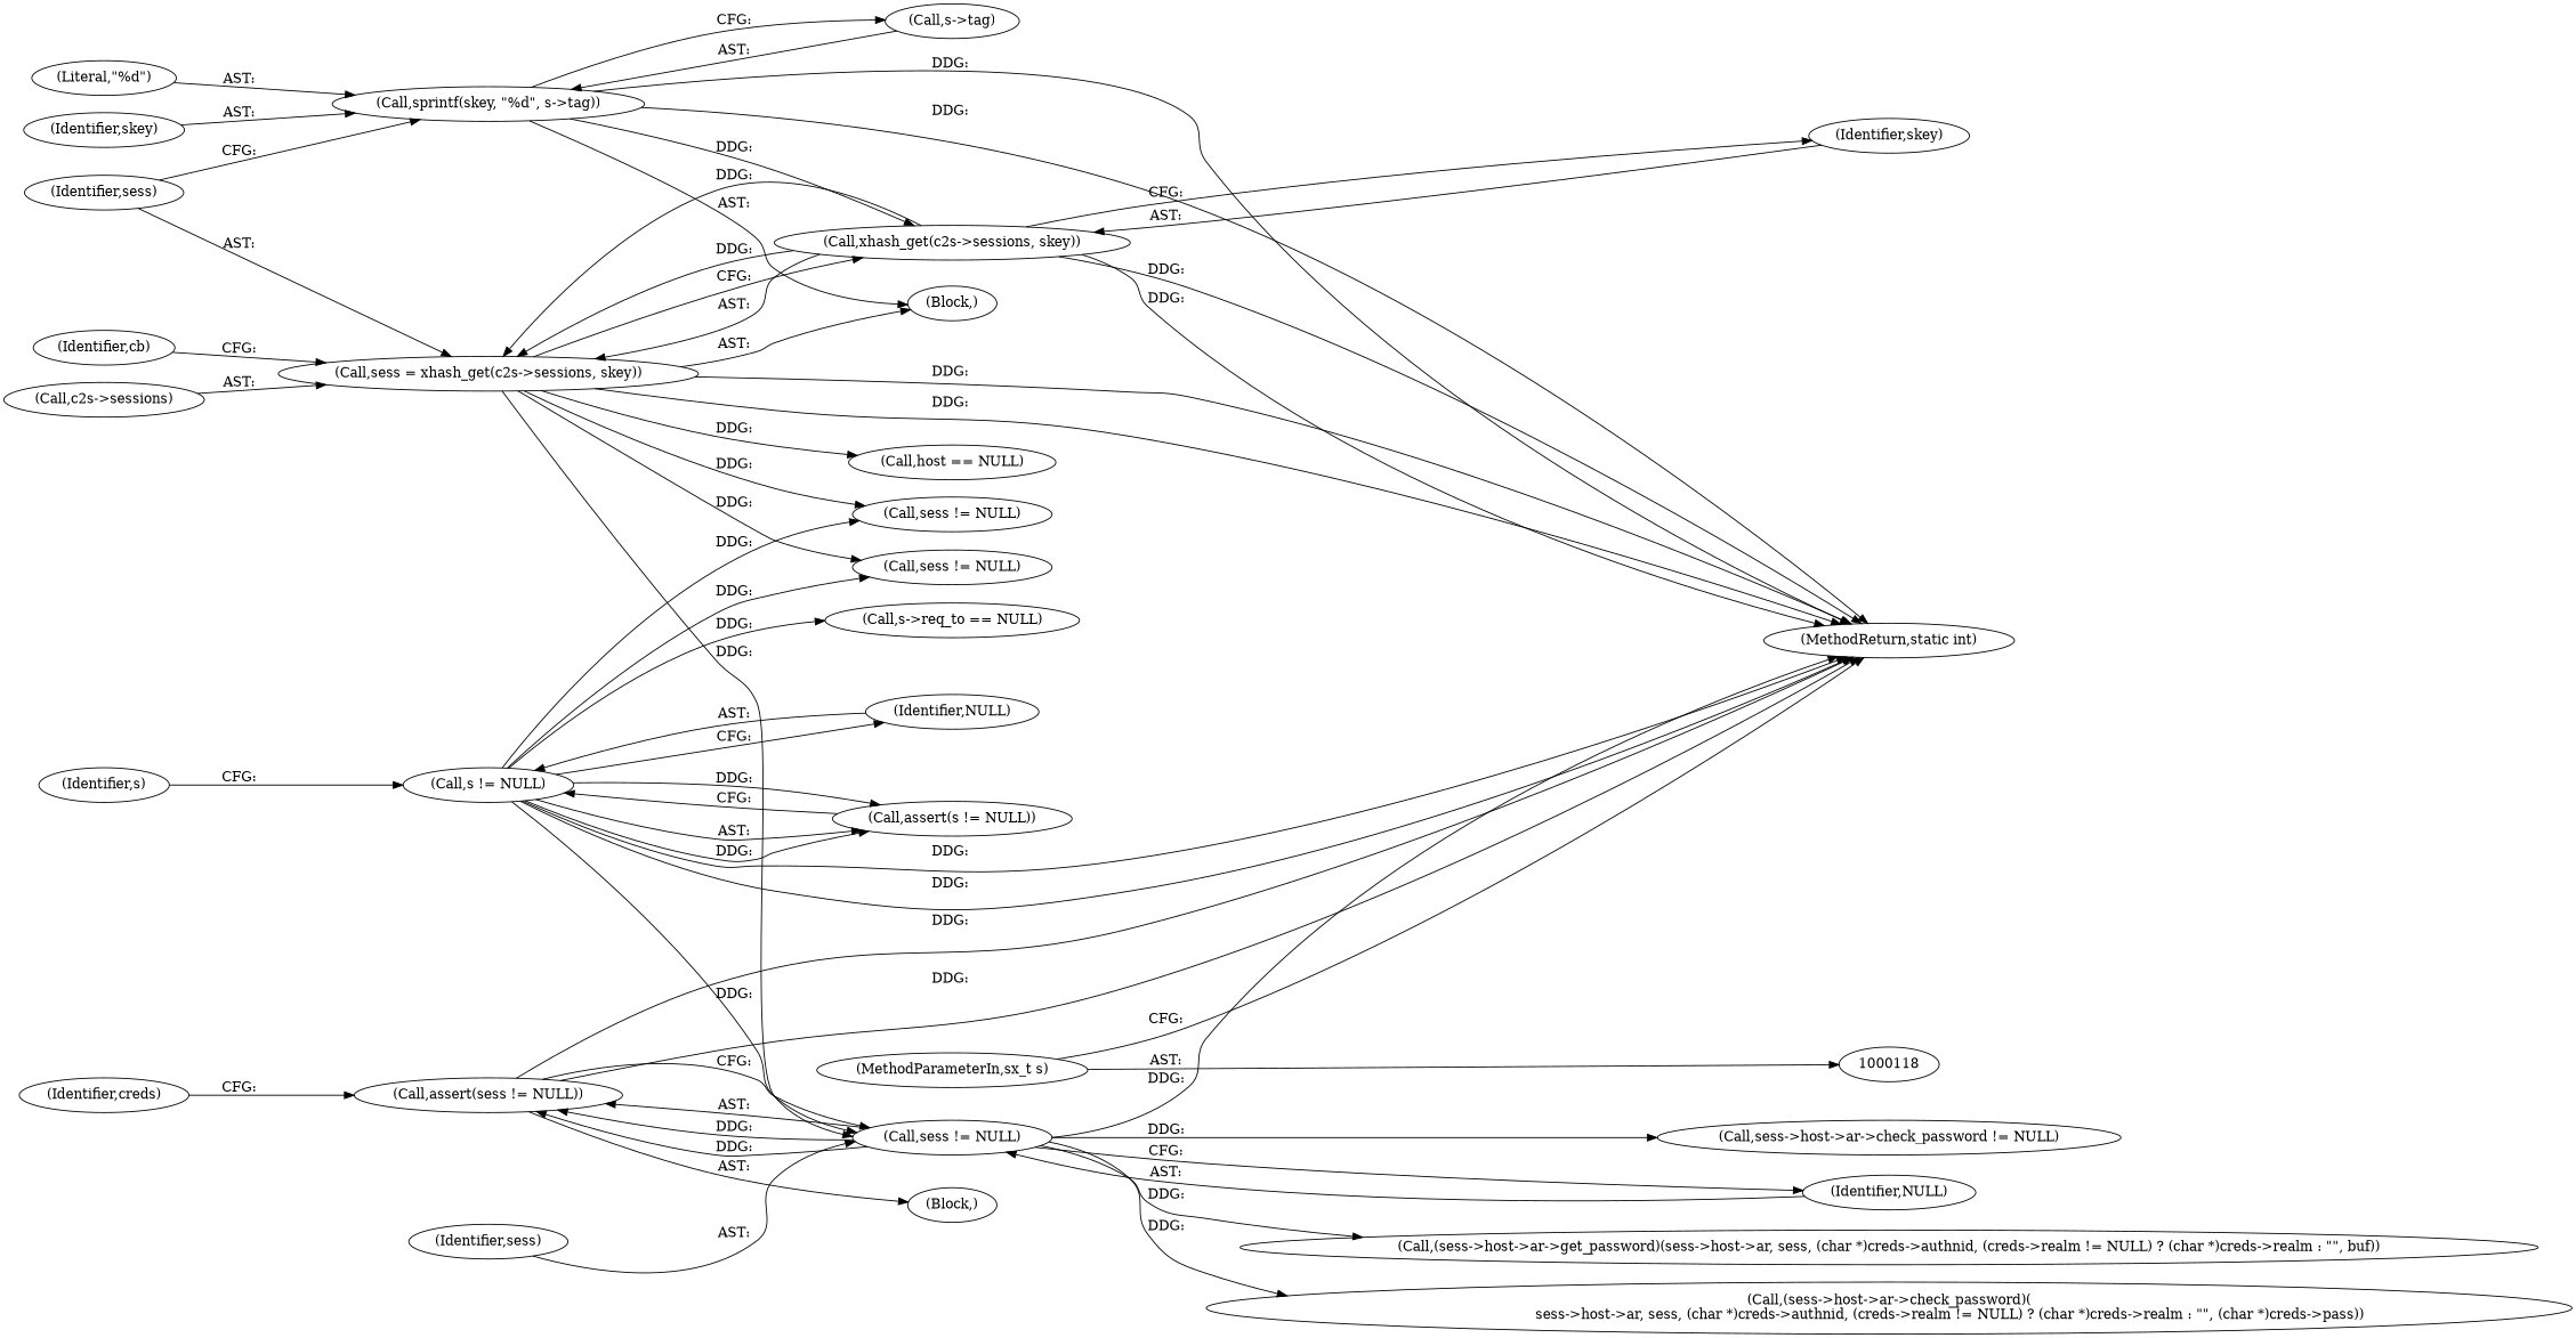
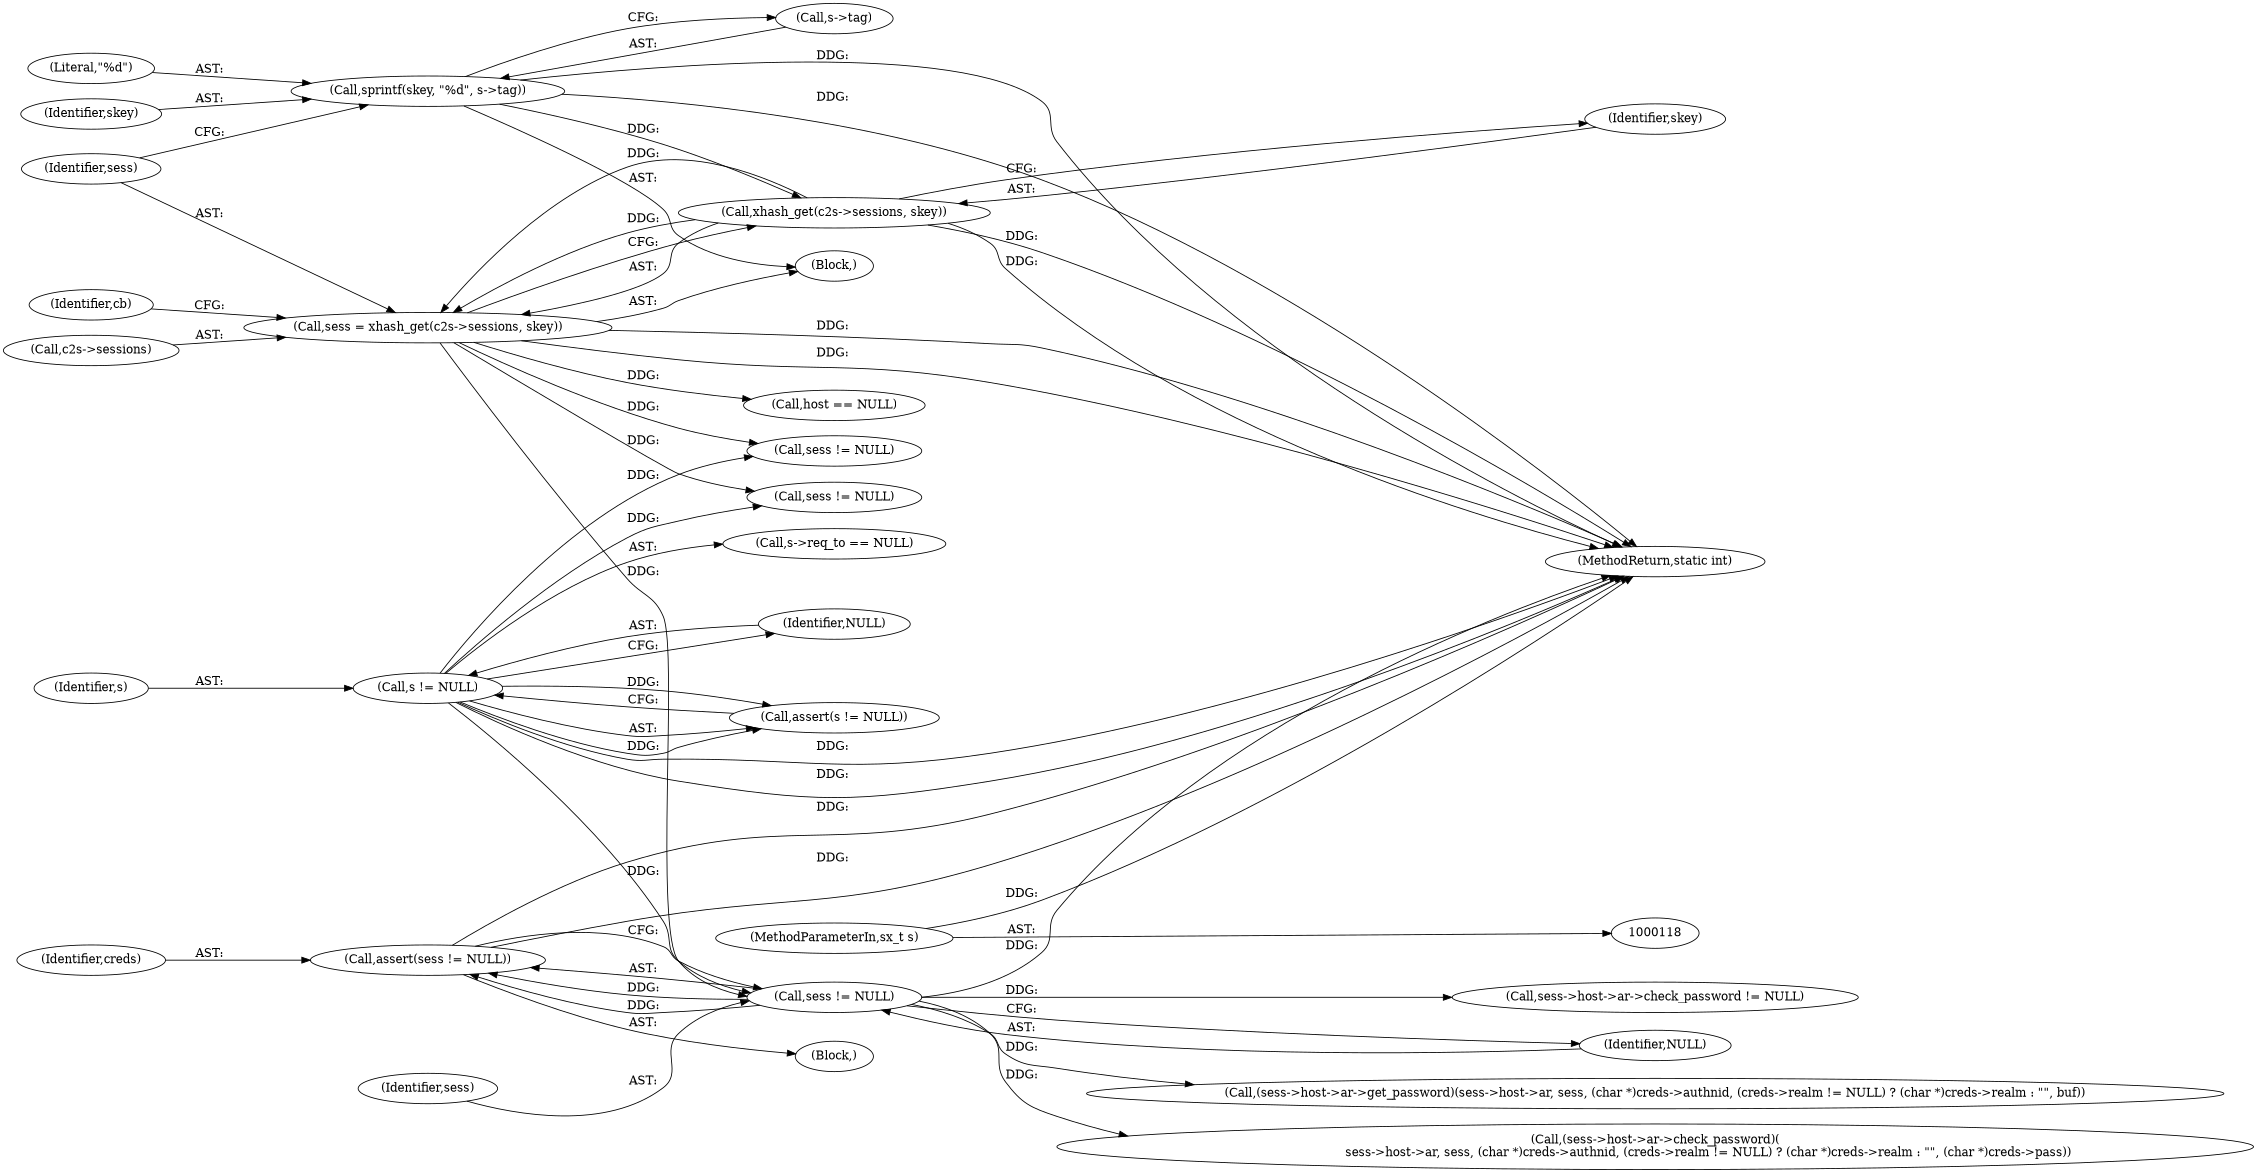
  digraph {
    rankdir=LR
    n1 [label="(Call,assert(sess != NULL))"]
    n2 [label="(Call,sess != NULL)"]
    n3 [label="(Block,)"]
    n4 [label="(MethodReturn,static int)"]
    n5 [label="(Call,sess->host->ar->check_password != NULL)"]
    n6 [label="(Identifier,NULL)"]
    n7 [label="(Call,(sess->host->ar->get_password)(sess->host->ar, sess, (char *)creds->authnid, (creds->realm != NULL) ? (char *)creds->realm : \"\", buf))"]
    n8 [label="(Call,(sess->host->ar->check_password)(\n                            sess->host->ar, sess, (char *)creds->authnid, (creds->realm != NULL) ? (char *)creds->realm : \"\", (char *)creds->pass))"]
    n9 [label="(Call,sess = xhash_get(c2s->sessions, skey))"]
    n10 [label="(Call,xhash_get(c2s->sessions, skey))"]
    n11 [label="(Block,)"]
    n12 [label="(Call,sess != NULL)"]
    n13 [label="(Call,sess != NULL)"]
    n14 [label="(Call,host == NULL)"]
    n15 [label="(Identifier,skey)"]
    n16 [label="(Call,sprintf(skey, \"%d\", s->tag))"]
    n17 [label="(Call,s->tag)"]
    n18 [label="(Call,s != NULL)"]
    n19 [label="(Call,s->req_to == NULL)"]
    n20 [label="(Identifier,NULL)"]
    n21 [label="(Call,assert(s != NULL))"]
    n22 [label="(MethodParameterIn,sx_t s)"]
    1000118
    n24 [label="(Identifier,creds)"]
    n25 [label="(Identifier,sess)"]
    n26 [label="(Identifier,sess)"]
    n27 [label="(Identifier,cb)"]
    n28 [label="(Literal,\"%d\")"]
    n29 [label="(Call,c2s->sessions)"]
    n30 [label="(Identifier,s)"]
    n31 [label="(Identifier,skey)"]
    n1 -> n2 [label="CFG: "]
    n1 -> n3 [label="AST: "]
    n1 -> n4 [label="DDG: "]
    n1 -> n4 [label="DDG: "]
    n2 -> n1 [label="AST: "]
    n2 -> n1 [label="DDG: "]
    n2 -> n1 [label="DDG: "]
    n2 -> n4 [label="DDG: "]
    n2 -> n5 [label="DDG: "]
    n2 -> n6 [label="CFG: "]
    n2 -> n7 [label="DDG: "]
    n2 -> n8 [label="DDG: "]
    n6 -> n2 [label="AST: "]
    n9 -> n2 [label="DDG: "]
    n9 -> n4 [label="DDG: "]
    n9 -> n4 [label="DDG: "]
    n9 -> n10 [label="CFG: "]
    n9 -> n11 [label="AST: "]
    n9 -> n12 [label="DDG: "]
    n9 -> n13 [label="DDG: "]
    n9 -> n14 [label="DDG: "]
    n10 -> n4 [label="DDG: "]
    n10 -> n4 [label="DDG: "]
    n10 -> n9 [label="AST: "]
    n10 -> n9 [label="DDG: "]
    n10 -> n9 [label="DDG: "]
    n10 -> n15 [label="CFG: "]
    n15 -> n10 [label="AST: "]
    n16 -> n4 [label="DDG: "]
    n16 -> n4 [label="DDG: "]
    n16 -> n10 [label="DDG: "]
    n16 -> n11 [label="AST: "]
    n16 -> n17 [label="CFG: "]
    n17 -> n16 [label="AST: "]
    n18 -> n2 [label="DDG: "]
    n18 -> n4 [label="DDG: "]
    n18 -> n4 [label="DDG: "]
    n18 -> n12 [label="DDG: "]
    n18 -> n13 [label="DDG: "]
-   n18 -> n19 [label="DDG: "]
+   n18 -> n19 [label="AST: "]
    n18 -> n20 [label="CFG: "]
    n18 -> n21 [label="AST: "]
    n18 -> n21 [label="DDG: "]
    n18 -> n21 [label="DDG: "]
    n20 -> n18 [label="AST: "]
    n21 -> n18 [label="CFG: "]
-   n22 -> n4 [label="CFG: "]
+   n22 -> n4 [label="DDG: "]
    n22 -> 1000118 [label="AST: "]
-   n24 -> n1 [label="CFG: "]
+   n24 -> n1 [label="AST: "]
    n25 -> n9 [label="AST: "]
    n25 -> n16 [label="CFG: "]
    n26 -> n2 [label="AST: "]
    n27 -> n9 [label="CFG: "]
    n28 -> n16 [label="AST: "]
    n29 -> n9 [label="AST: "]
-   n30 -> n18 [label="CFG: "]
+   n30 -> n18 [label="AST: "]
    n31 -> n16 [label="AST: "]
  }
